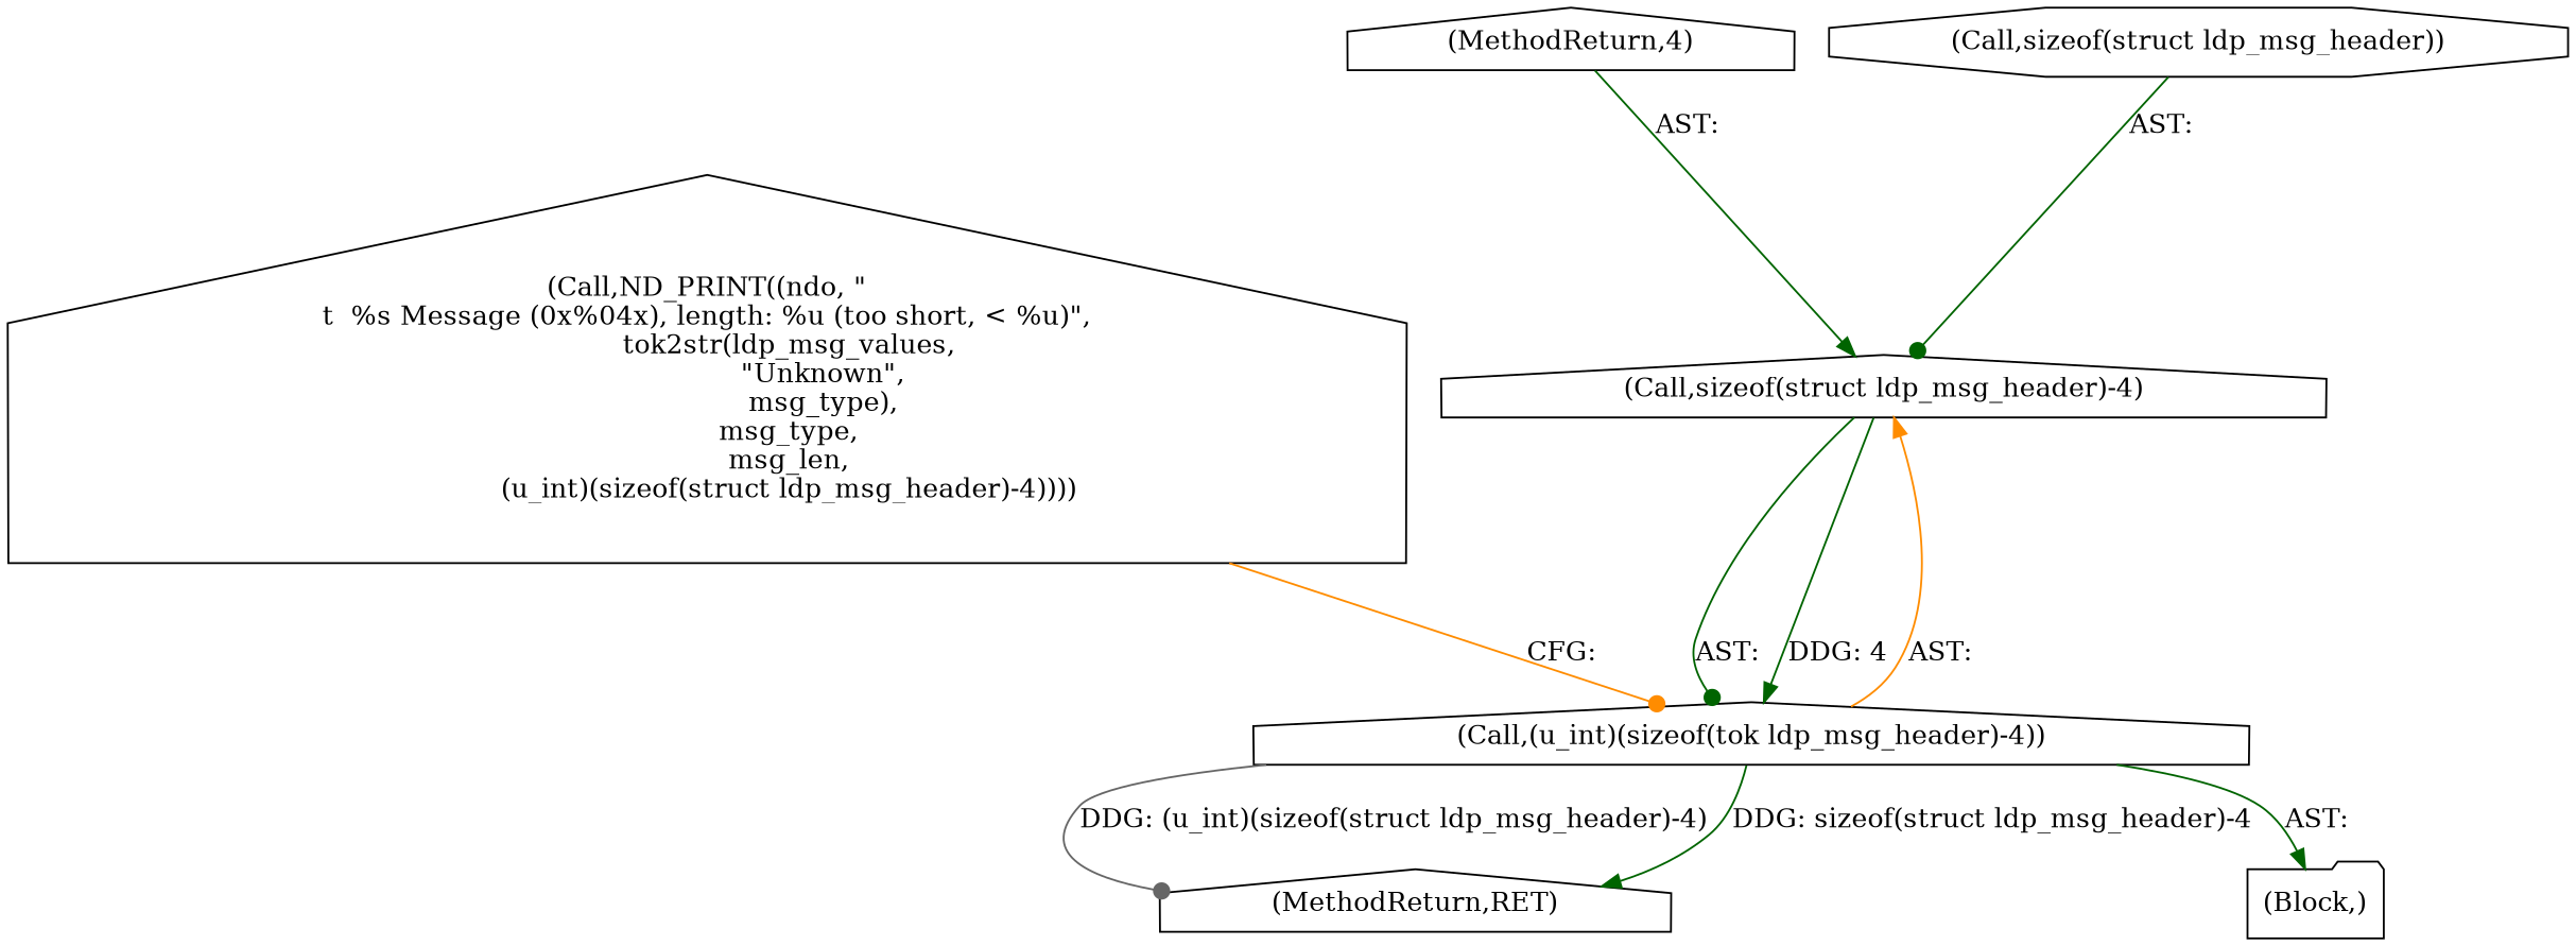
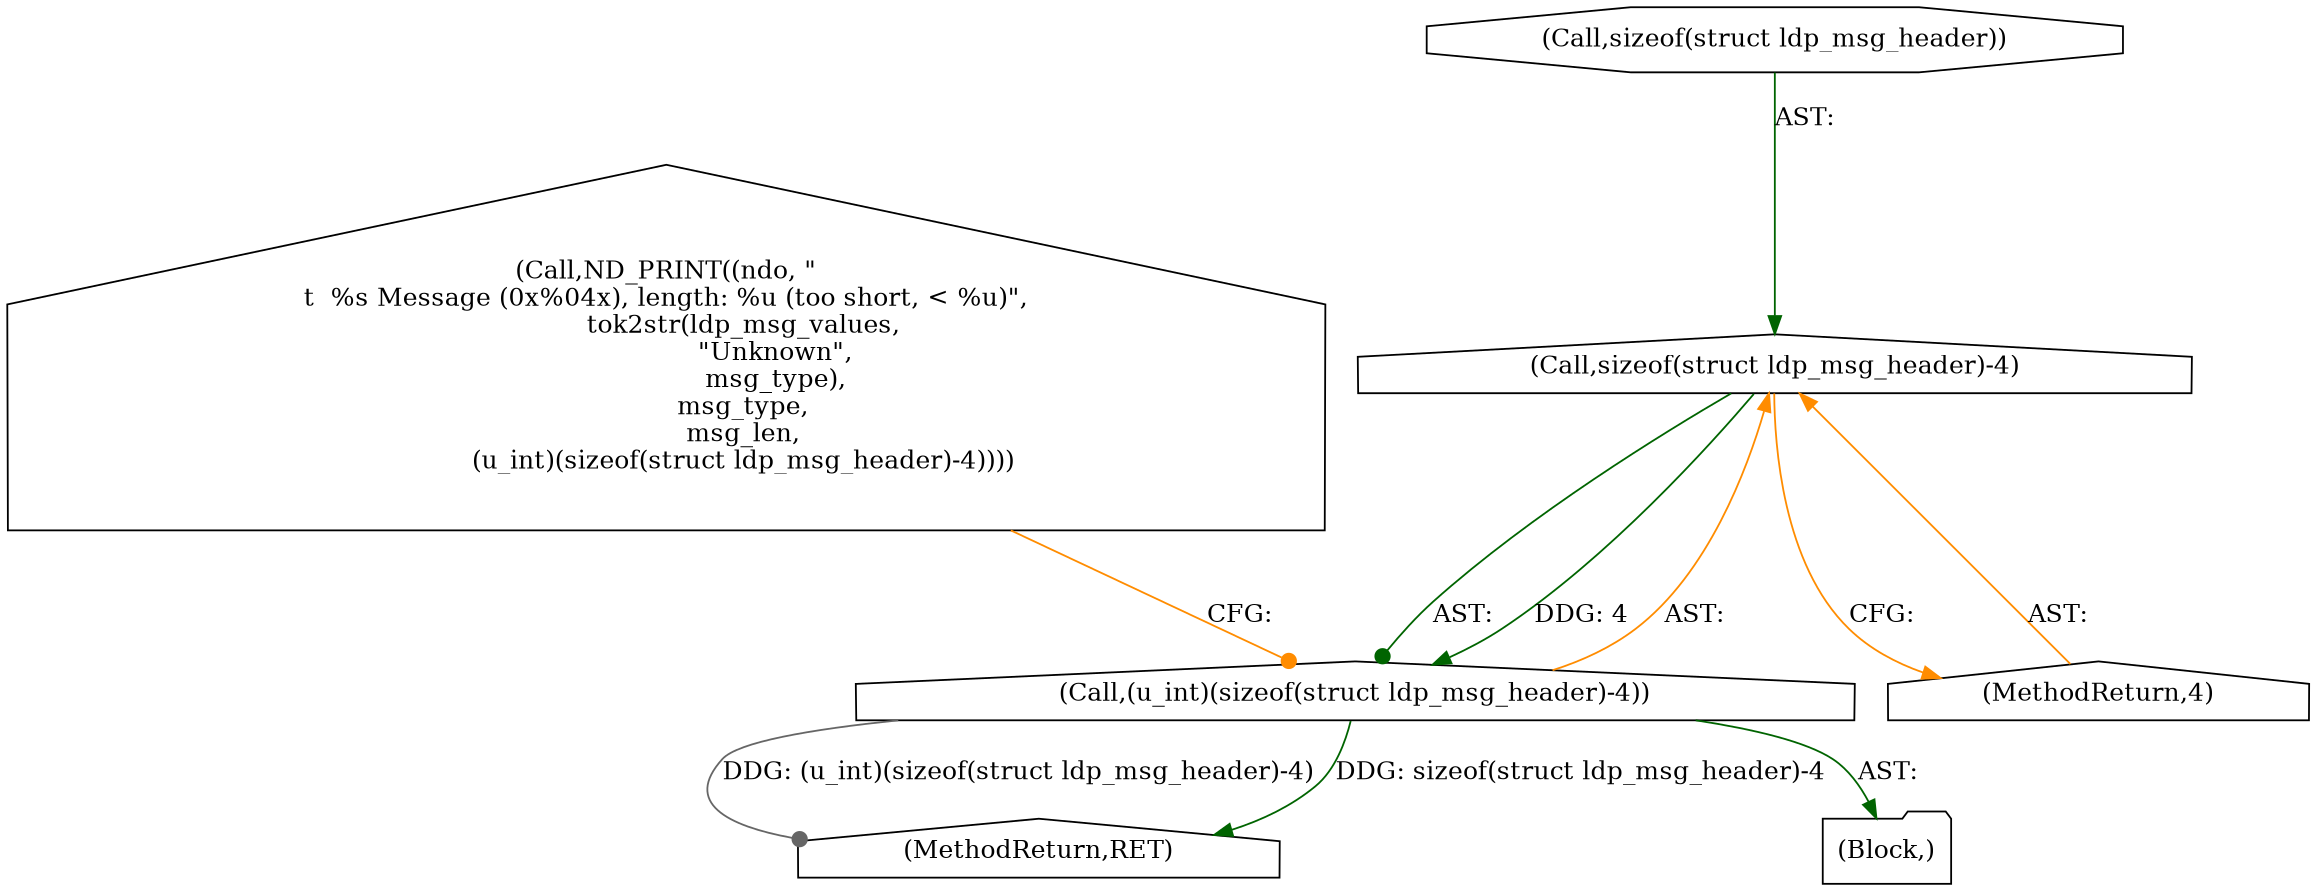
  digraph {
    node [shape=house]
    edge [arrowhead=normal color=darkgreen]
    n1 [label="(Call,sizeof(struct ldp_msg_header)-4)"]
-   n2 [label="(Call,(u_int)(sizeof(tok ldp_msg_header)-4))"]
+   n2 [label="(Call,(u_int)(sizeof(struct ldp_msg_header)-4))"]
    n3 [label="(MethodReturn,4)"]
    n4 [label="(MethodReturn,RET)"]
    n5 [label="(Block,)" shape=folder]
    n6 [label="(Call,sizeof(struct ldp_msg_header))" shape=octagon]
    n7 [label="(Call,ND_PRINT((ndo, \"\n\t  %s Message (0x%04x), length: %u (too short, < %u)\",\n                   tok2str(ldp_msg_values,\n                           \"Unknown\",\n                           msg_type),\n                   msg_type,\n                   msg_len,\n                   (u_int)(sizeof(struct ldp_msg_header)-4))))"]
    n1 -> n2 [arrowhead=dot label="AST: "]
    n1 -> n2 [label="DDG: 4"]
+   n1 -> n3 [color=darkorange label="CFG: "]
    n2 -> n1 [color=darkorange label="AST: "]
    n2 -> n4 [arrowhead=dot color=gray40 label="DDG: (u_int)(sizeof(struct ldp_msg_header)-4)"]
    n2 -> n4 [label="DDG: sizeof(struct ldp_msg_header)-4"]
    n2 -> n5 [label="AST: "]
-   n3 -> n1 [label="AST: "]
-   n6 -> n1 [arrowhead=dot label="AST: "]
+   n3 -> n1 [color=darkorange label="AST: "]
+   n6 -> n1 [label="AST: "]
    n7 -> n2 [arrowhead=dot color=darkorange label="CFG: "]
  }
